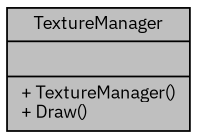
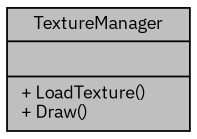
  digraph {
    fontname="IBM Plex Sans"
-   n1 [color=black fillcolor=grey75 fontcolor=black fontname="IBM Plex Sans" fontsize=10 height=0.2 label="{TextureManager\n||+ TextureManager()\l+ Draw()\l}" shape=record style=filled width=0.4]
+   n1 [color=black fillcolor=grey75 fontcolor=black fontname="IBM Plex Sans" fontsize=10 height=0.2 label="{TextureManager\n||+ LoadTexture()\l+ Draw()\l}" shape=record style=filled width=0.4]
  }
